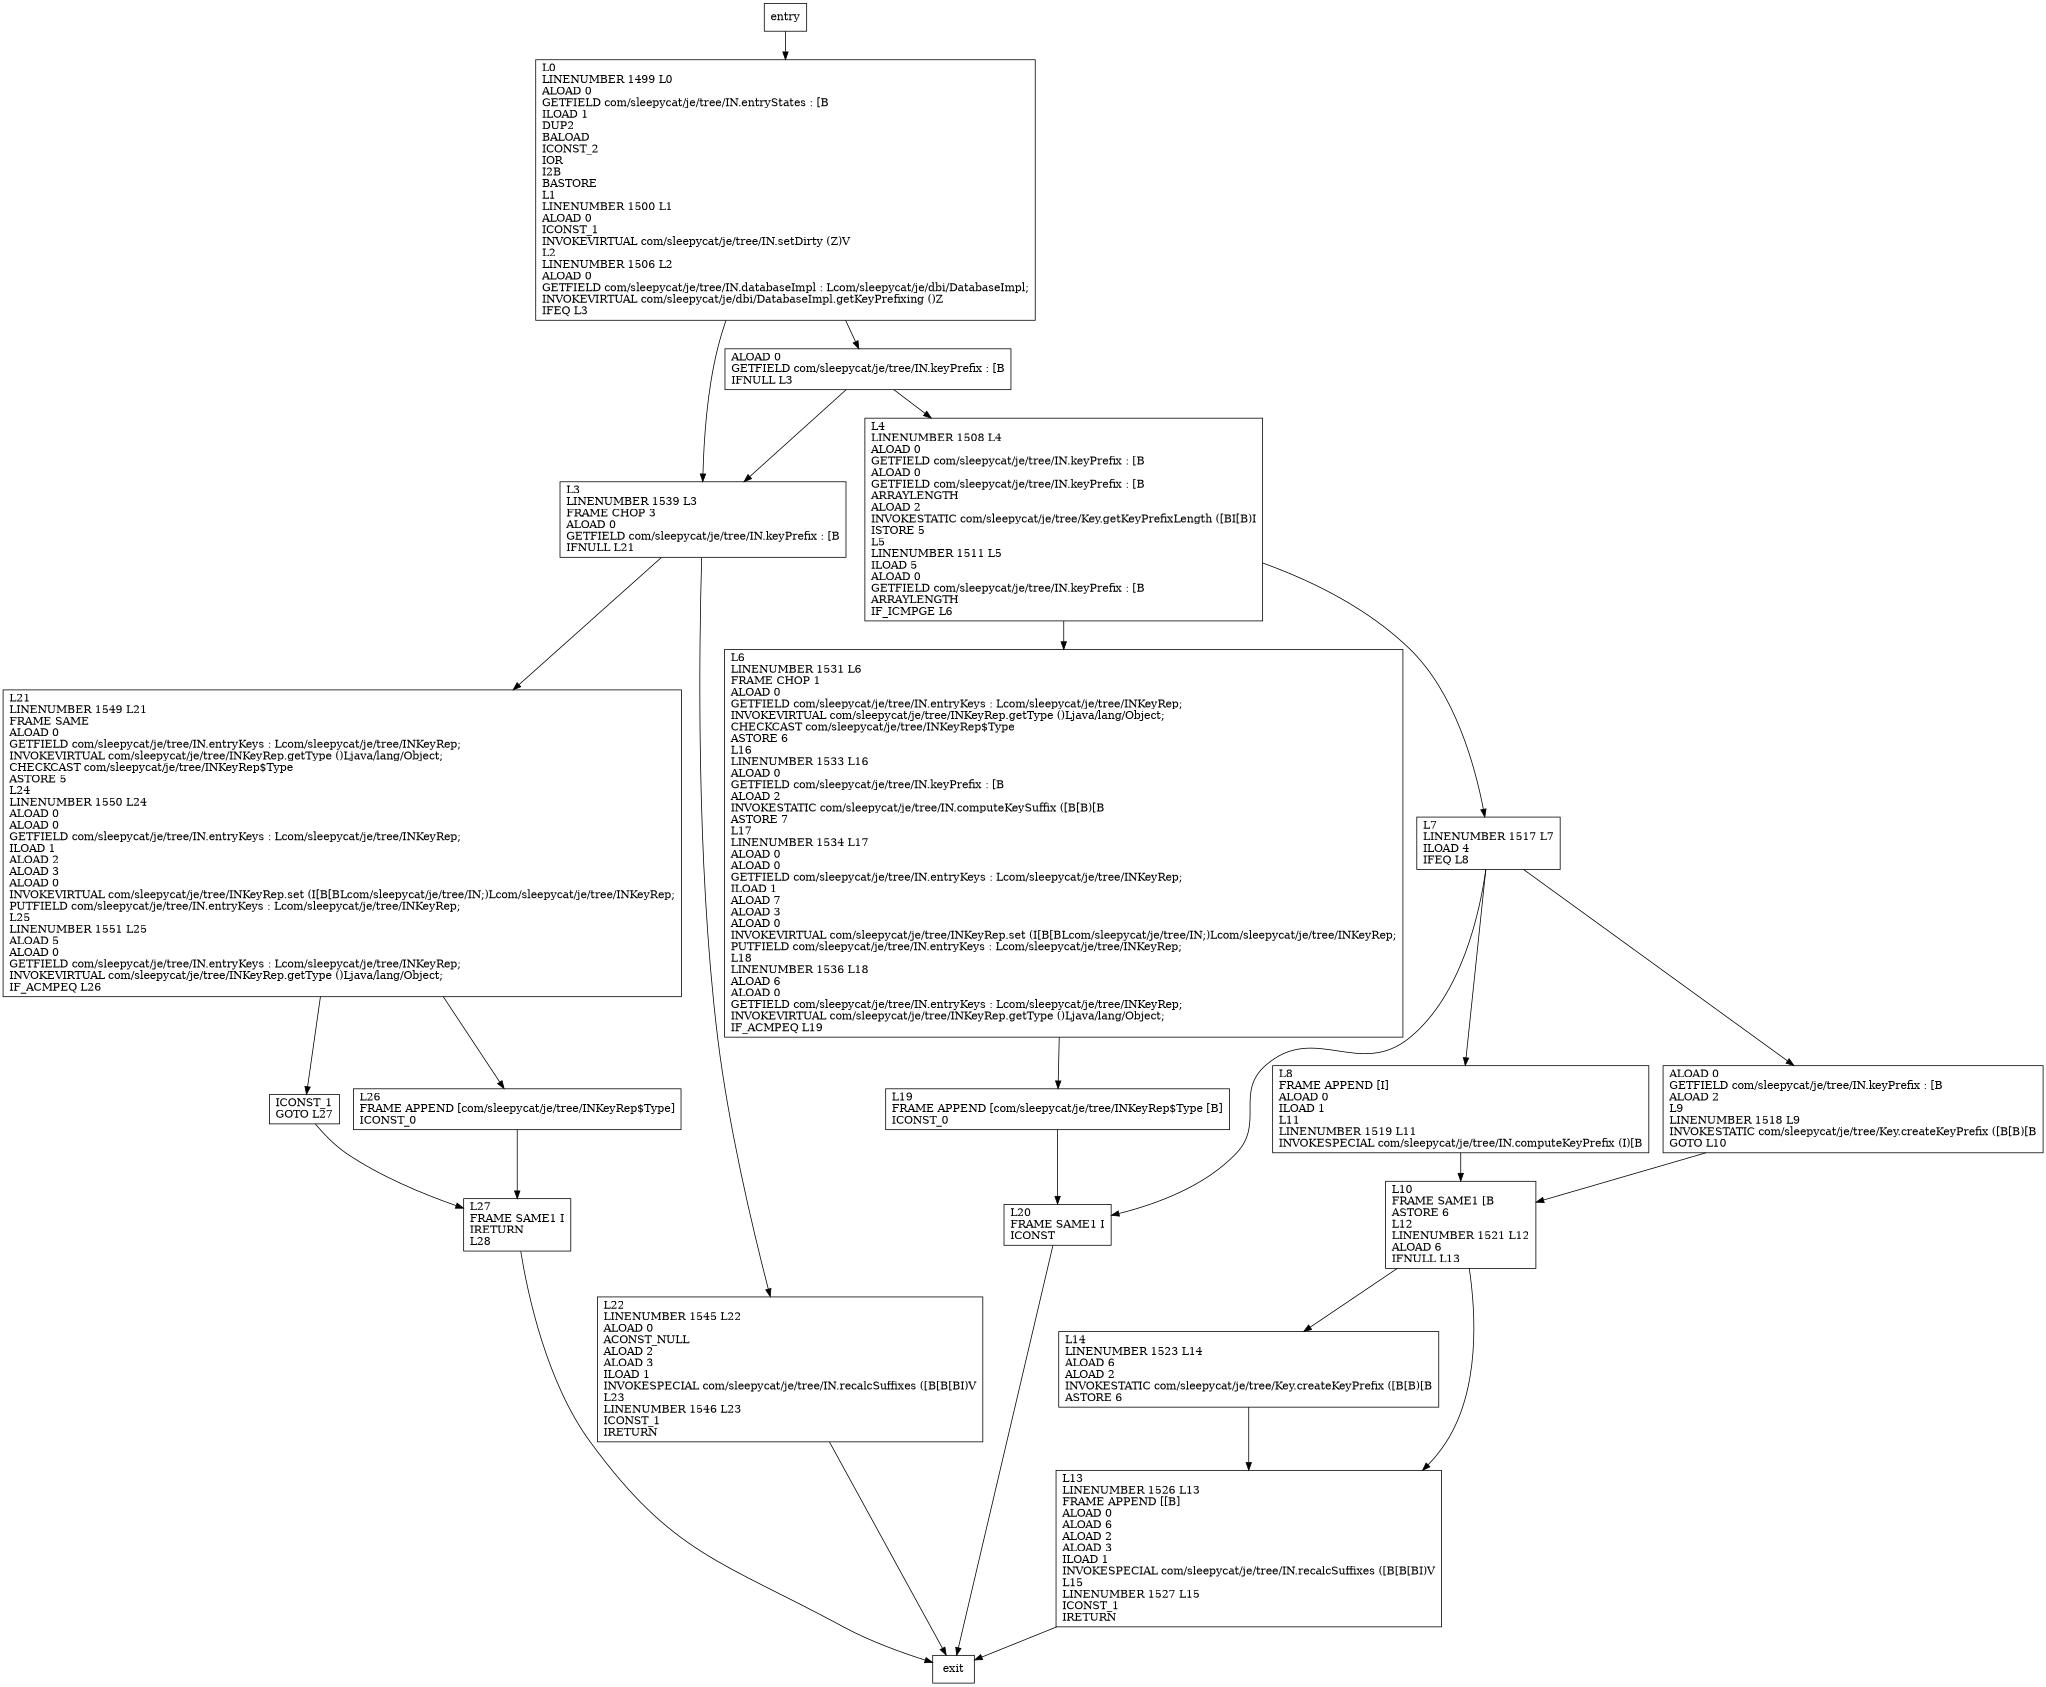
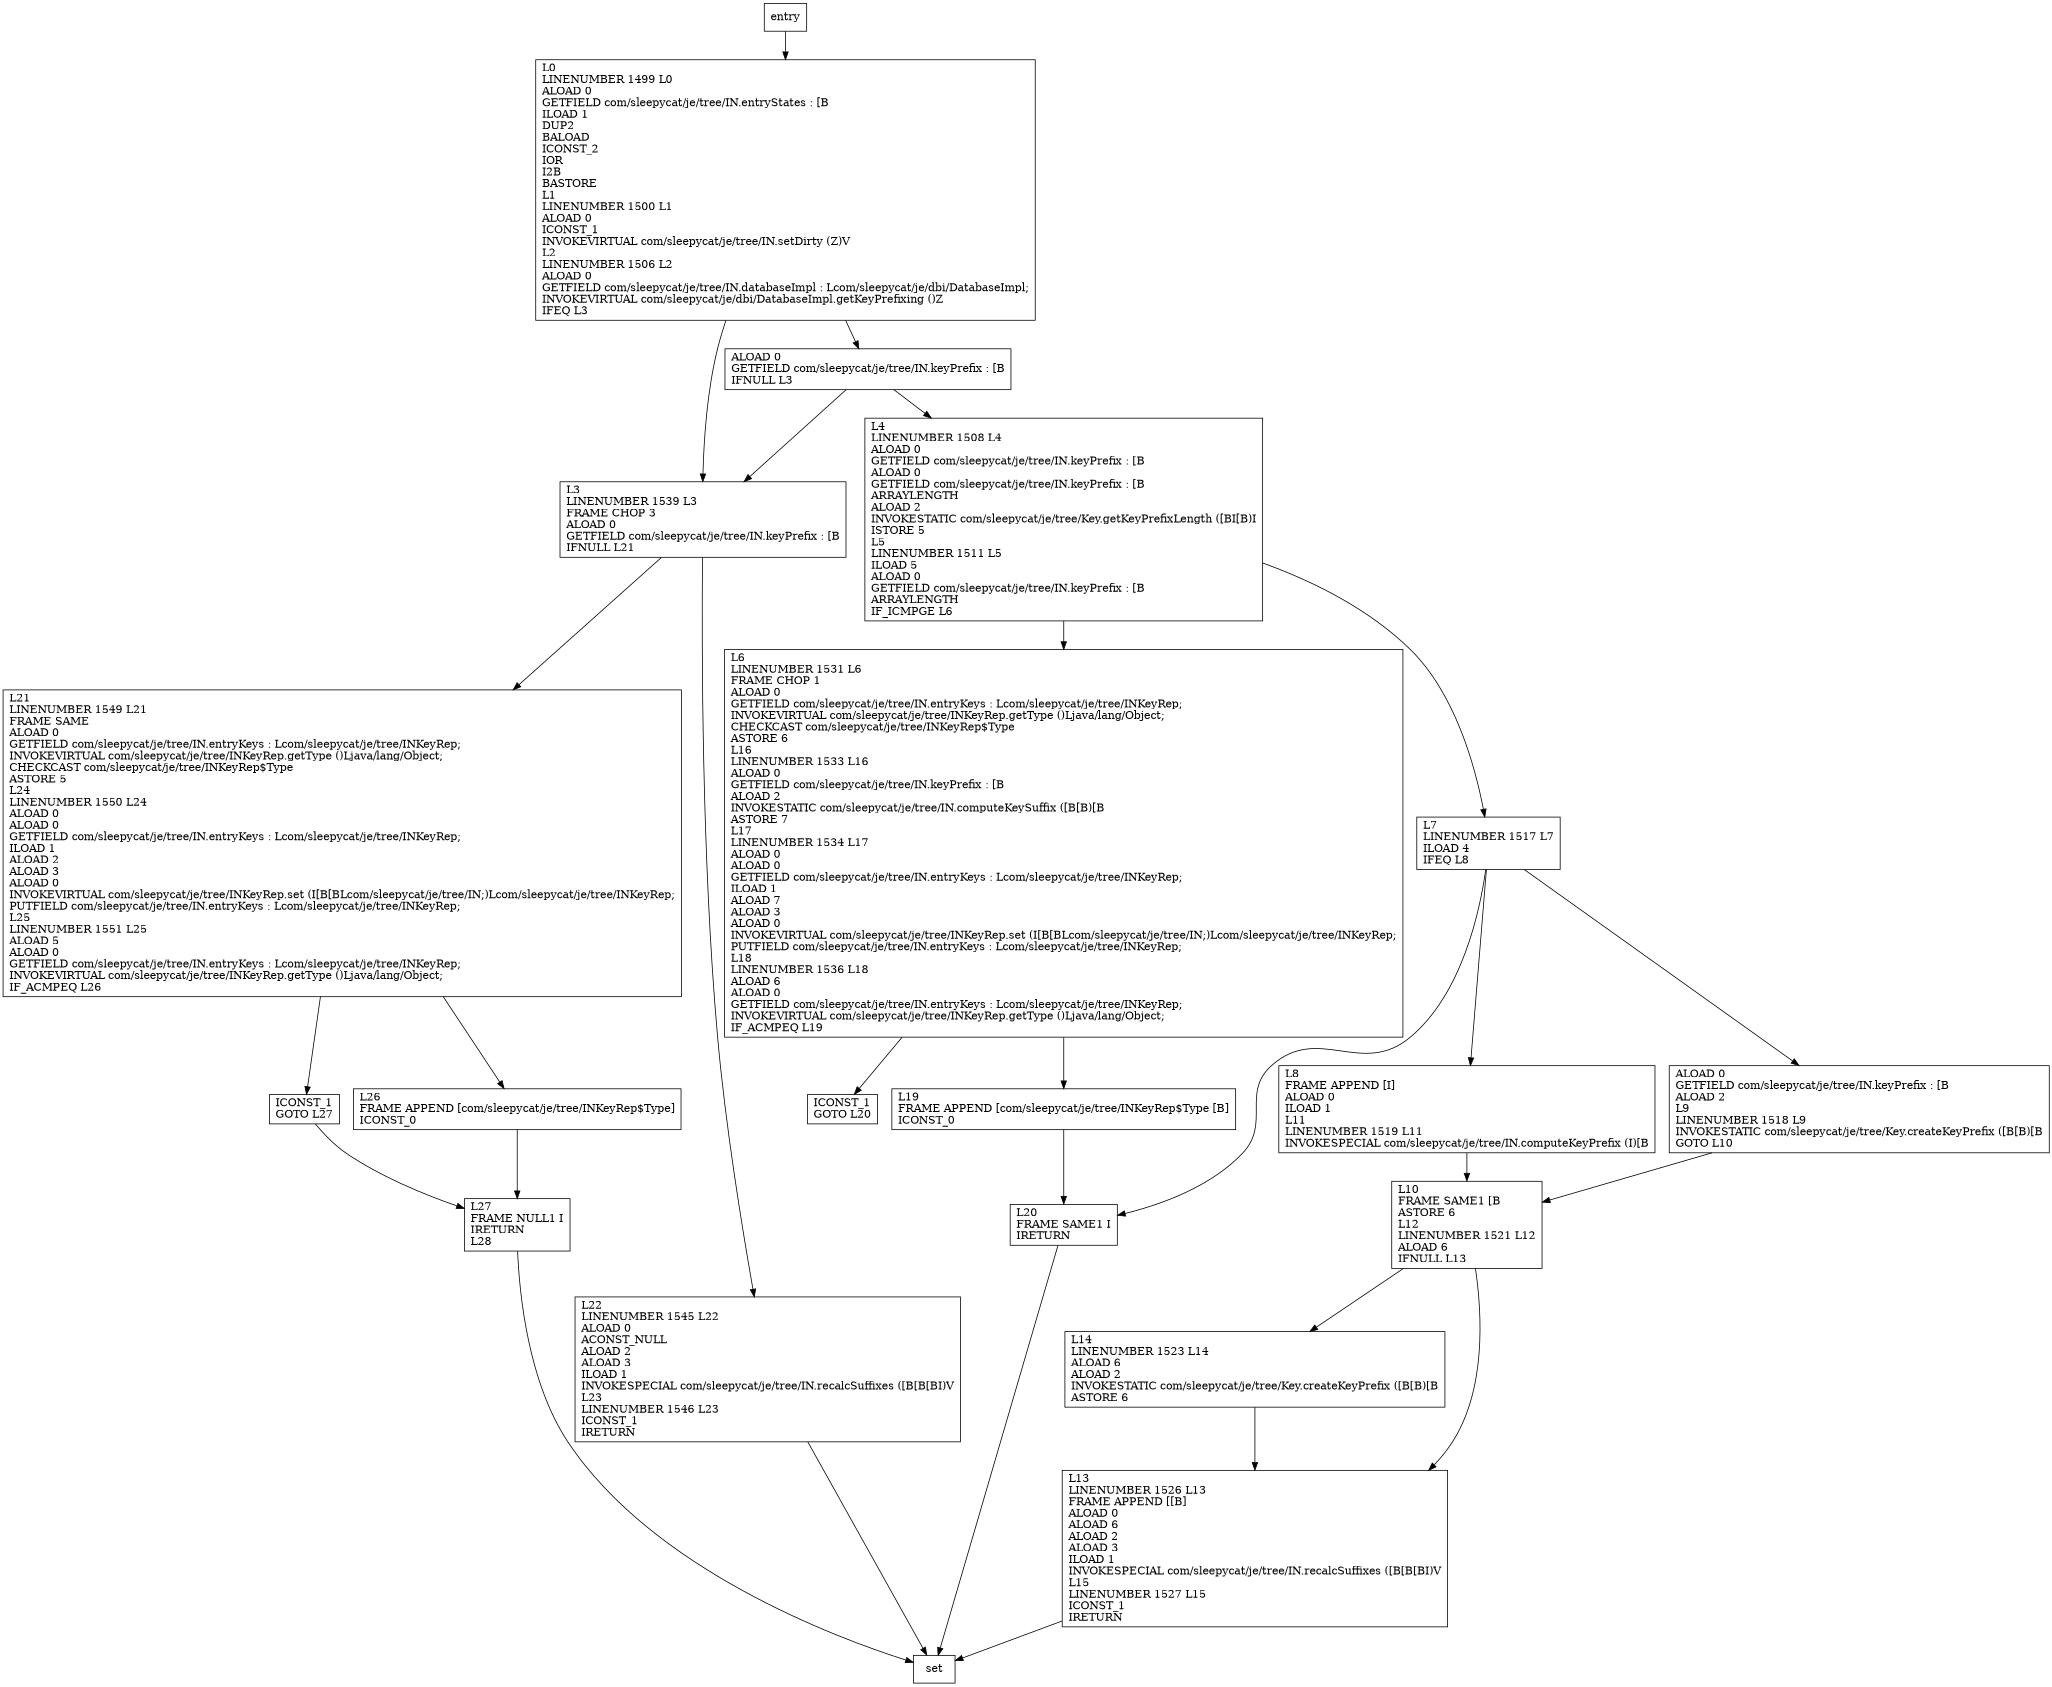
  digraph {
    node [shape=record]
    n1 [label="L21\lLINENUMBER 1549 L21\lFRAME SAME\lALOAD 0\lGETFIELD com/sleepycat/je/tree/IN.entryKeys : Lcom/sleepycat/je/tree/INKeyRep;\lINVOKEVIRTUAL com/sleepycat/je/tree/INKeyRep.getType ()Ljava/lang/Object;\lCHECKCAST com/sleepycat/je/tree/INKeyRep$Type\lASTORE 5\lL24\lLINENUMBER 1550 L24\lALOAD 0\lALOAD 0\lGETFIELD com/sleepycat/je/tree/IN.entryKeys : Lcom/sleepycat/je/tree/INKeyRep;\lILOAD 1\lALOAD 2\lALOAD 3\lALOAD 0\lINVOKEVIRTUAL com/sleepycat/je/tree/INKeyRep.set (I[B[BLcom/sleepycat/je/tree/IN;)Lcom/sleepycat/je/tree/INKeyRep;\lPUTFIELD com/sleepycat/je/tree/IN.entryKeys : Lcom/sleepycat/je/tree/INKeyRep;\lL25\lLINENUMBER 1551 L25\lALOAD 5\lALOAD 0\lGETFIELD com/sleepycat/je/tree/IN.entryKeys : Lcom/sleepycat/je/tree/INKeyRep;\lINVOKEVIRTUAL com/sleepycat/je/tree/INKeyRep.getType ()Ljava/lang/Object;\lIF_ACMPEQ L26\l"]
    n2 [label="ICONST_1\lGOTO L27\l"]
    n3 [label="L26\lFRAME APPEND [com/sleepycat/je/tree/INKeyRep$Type]\lICONST_0\l"]
-   n4 [label="L27\lFRAME SAME1 I\lIRETURN\lL28\l"]
-   exit
+   n4 [label="L27\lFRAME NULL1 I\lIRETURN\lL28\l"]
+   exit [label=set]
    n6 [label="L3\lLINENUMBER 1539 L3\lFRAME CHOP 3\lALOAD 0\lGETFIELD com/sleepycat/je/tree/IN.keyPrefix : [B\lIFNULL L21\l"]
    n7 [label="L22\lLINENUMBER 1545 L22\lALOAD 0\lACONST_NULL\lALOAD 2\lALOAD 3\lILOAD 1\lINVOKESPECIAL com/sleepycat/je/tree/IN.recalcSuffixes ([B[B[BI)V\lL23\lLINENUMBER 1546 L23\lICONST_1\lIRETURN\l"]
    n8 [label="L6\lLINENUMBER 1531 L6\lFRAME CHOP 1\lALOAD 0\lGETFIELD com/sleepycat/je/tree/IN.entryKeys : Lcom/sleepycat/je/tree/INKeyRep;\lINVOKEVIRTUAL com/sleepycat/je/tree/INKeyRep.getType ()Ljava/lang/Object;\lCHECKCAST com/sleepycat/je/tree/INKeyRep$Type\lASTORE 6\lL16\lLINENUMBER 1533 L16\lALOAD 0\lGETFIELD com/sleepycat/je/tree/IN.keyPrefix : [B\lALOAD 2\lINVOKESTATIC com/sleepycat/je/tree/IN.computeKeySuffix ([B[B)[B\lASTORE 7\lL17\lLINENUMBER 1534 L17\lALOAD 0\lALOAD 0\lGETFIELD com/sleepycat/je/tree/IN.entryKeys : Lcom/sleepycat/je/tree/INKeyRep;\lILOAD 1\lALOAD 7\lALOAD 3\lALOAD 0\lINVOKEVIRTUAL com/sleepycat/je/tree/INKeyRep.set (I[B[BLcom/sleepycat/je/tree/IN;)Lcom/sleepycat/je/tree/INKeyRep;\lPUTFIELD com/sleepycat/je/tree/IN.entryKeys : Lcom/sleepycat/je/tree/INKeyRep;\lL18\lLINENUMBER 1536 L18\lALOAD 6\lALOAD 0\lGETFIELD com/sleepycat/je/tree/IN.entryKeys : Lcom/sleepycat/je/tree/INKeyRep;\lINVOKEVIRTUAL com/sleepycat/je/tree/INKeyRep.getType ()Ljava/lang/Object;\lIF_ACMPEQ L19\l"]
+   n9 [label="ICONST_1\lGOTO L20\l"]
    n10 [label="L19\lFRAME APPEND [com/sleepycat/je/tree/INKeyRep$Type [B]\lICONST_0\l"]
-   n11 [label="L20\lFRAME SAME1 I\lICONST\l"]
+   n11 [label="L20\lFRAME SAME1 I\lIRETURN\l"]
    n12 [label="L4\lLINENUMBER 1508 L4\lALOAD 0\lGETFIELD com/sleepycat/je/tree/IN.keyPrefix : [B\lALOAD 0\lGETFIELD com/sleepycat/je/tree/IN.keyPrefix : [B\lARRAYLENGTH\lALOAD 2\lINVOKESTATIC com/sleepycat/je/tree/Key.getKeyPrefixLength ([BI[B)I\lISTORE 5\lL5\lLINENUMBER 1511 L5\lILOAD 5\lALOAD 0\lGETFIELD com/sleepycat/je/tree/IN.keyPrefix : [B\lARRAYLENGTH\lIF_ICMPGE L6\l"]
    n13 [label="L7\lLINENUMBER 1517 L7\lILOAD 4\lIFEQ L8\l"]
    n14 [label="L8\lFRAME APPEND [I]\lALOAD 0\lILOAD 1\lL11\lLINENUMBER 1519 L11\lINVOKESPECIAL com/sleepycat/je/tree/IN.computeKeyPrefix (I)[B\l"]
    n15 [label="ALOAD 0\lGETFIELD com/sleepycat/je/tree/IN.keyPrefix : [B\lALOAD 2\lL9\lLINENUMBER 1518 L9\lINVOKESTATIC com/sleepycat/je/tree/Key.createKeyPrefix ([B[B)[B\lGOTO L10\l"]
    n16 [label="L14\lLINENUMBER 1523 L14\lALOAD 6\lALOAD 2\lINVOKESTATIC com/sleepycat/je/tree/Key.createKeyPrefix ([B[B)[B\lASTORE 6\l"]
    n17 [label="L13\lLINENUMBER 1526 L13\lFRAME APPEND [[B]\lALOAD 0\lALOAD 6\lALOAD 2\lALOAD 3\lILOAD 1\lINVOKESPECIAL com/sleepycat/je/tree/IN.recalcSuffixes ([B[B[BI)V\lL15\lLINENUMBER 1527 L15\lICONST_1\lIRETURN\l"]
    n18 [label="L10\lFRAME SAME1 [B\lASTORE 6\lL12\lLINENUMBER 1521 L12\lALOAD 6\lIFNULL L13\l"]
    n19 [label="L0\lLINENUMBER 1499 L0\lALOAD 0\lGETFIELD com/sleepycat/je/tree/IN.entryStates : [B\lILOAD 1\lDUP2\lBALOAD\lICONST_2\lIOR\lI2B\lBASTORE\lL1\lLINENUMBER 1500 L1\lALOAD 0\lICONST_1\lINVOKEVIRTUAL com/sleepycat/je/tree/IN.setDirty (Z)V\lL2\lLINENUMBER 1506 L2\lALOAD 0\lGETFIELD com/sleepycat/je/tree/IN.databaseImpl : Lcom/sleepycat/je/dbi/DatabaseImpl;\lINVOKEVIRTUAL com/sleepycat/je/dbi/DatabaseImpl.getKeyPrefixing ()Z\lIFEQ L3\l"]
    n20 [label="ALOAD 0\lGETFIELD com/sleepycat/je/tree/IN.keyPrefix : [B\lIFNULL L3\l"]
    entry
    n1 -> n2
    n1 -> n3
    n2 -> n4
    n3 -> n4
    n4 -> exit
    n6 -> n1
    n6 -> n7
    n7 -> exit
+   n8 -> n9
    n8 -> n10
    n10 -> n11
    n11 -> exit
    n12 -> n8
    n12 -> n13
    n13 -> n11
    n13 -> n14
    n13 -> n15
    n14 -> n18
    n15 -> n18
    n16 -> n17
    n17 -> exit
    n18 -> n16
    n18 -> n17
    n19 -> n6
    n19 -> n20
    n20 -> n6
    n20 -> n12
    entry -> n19
  }
